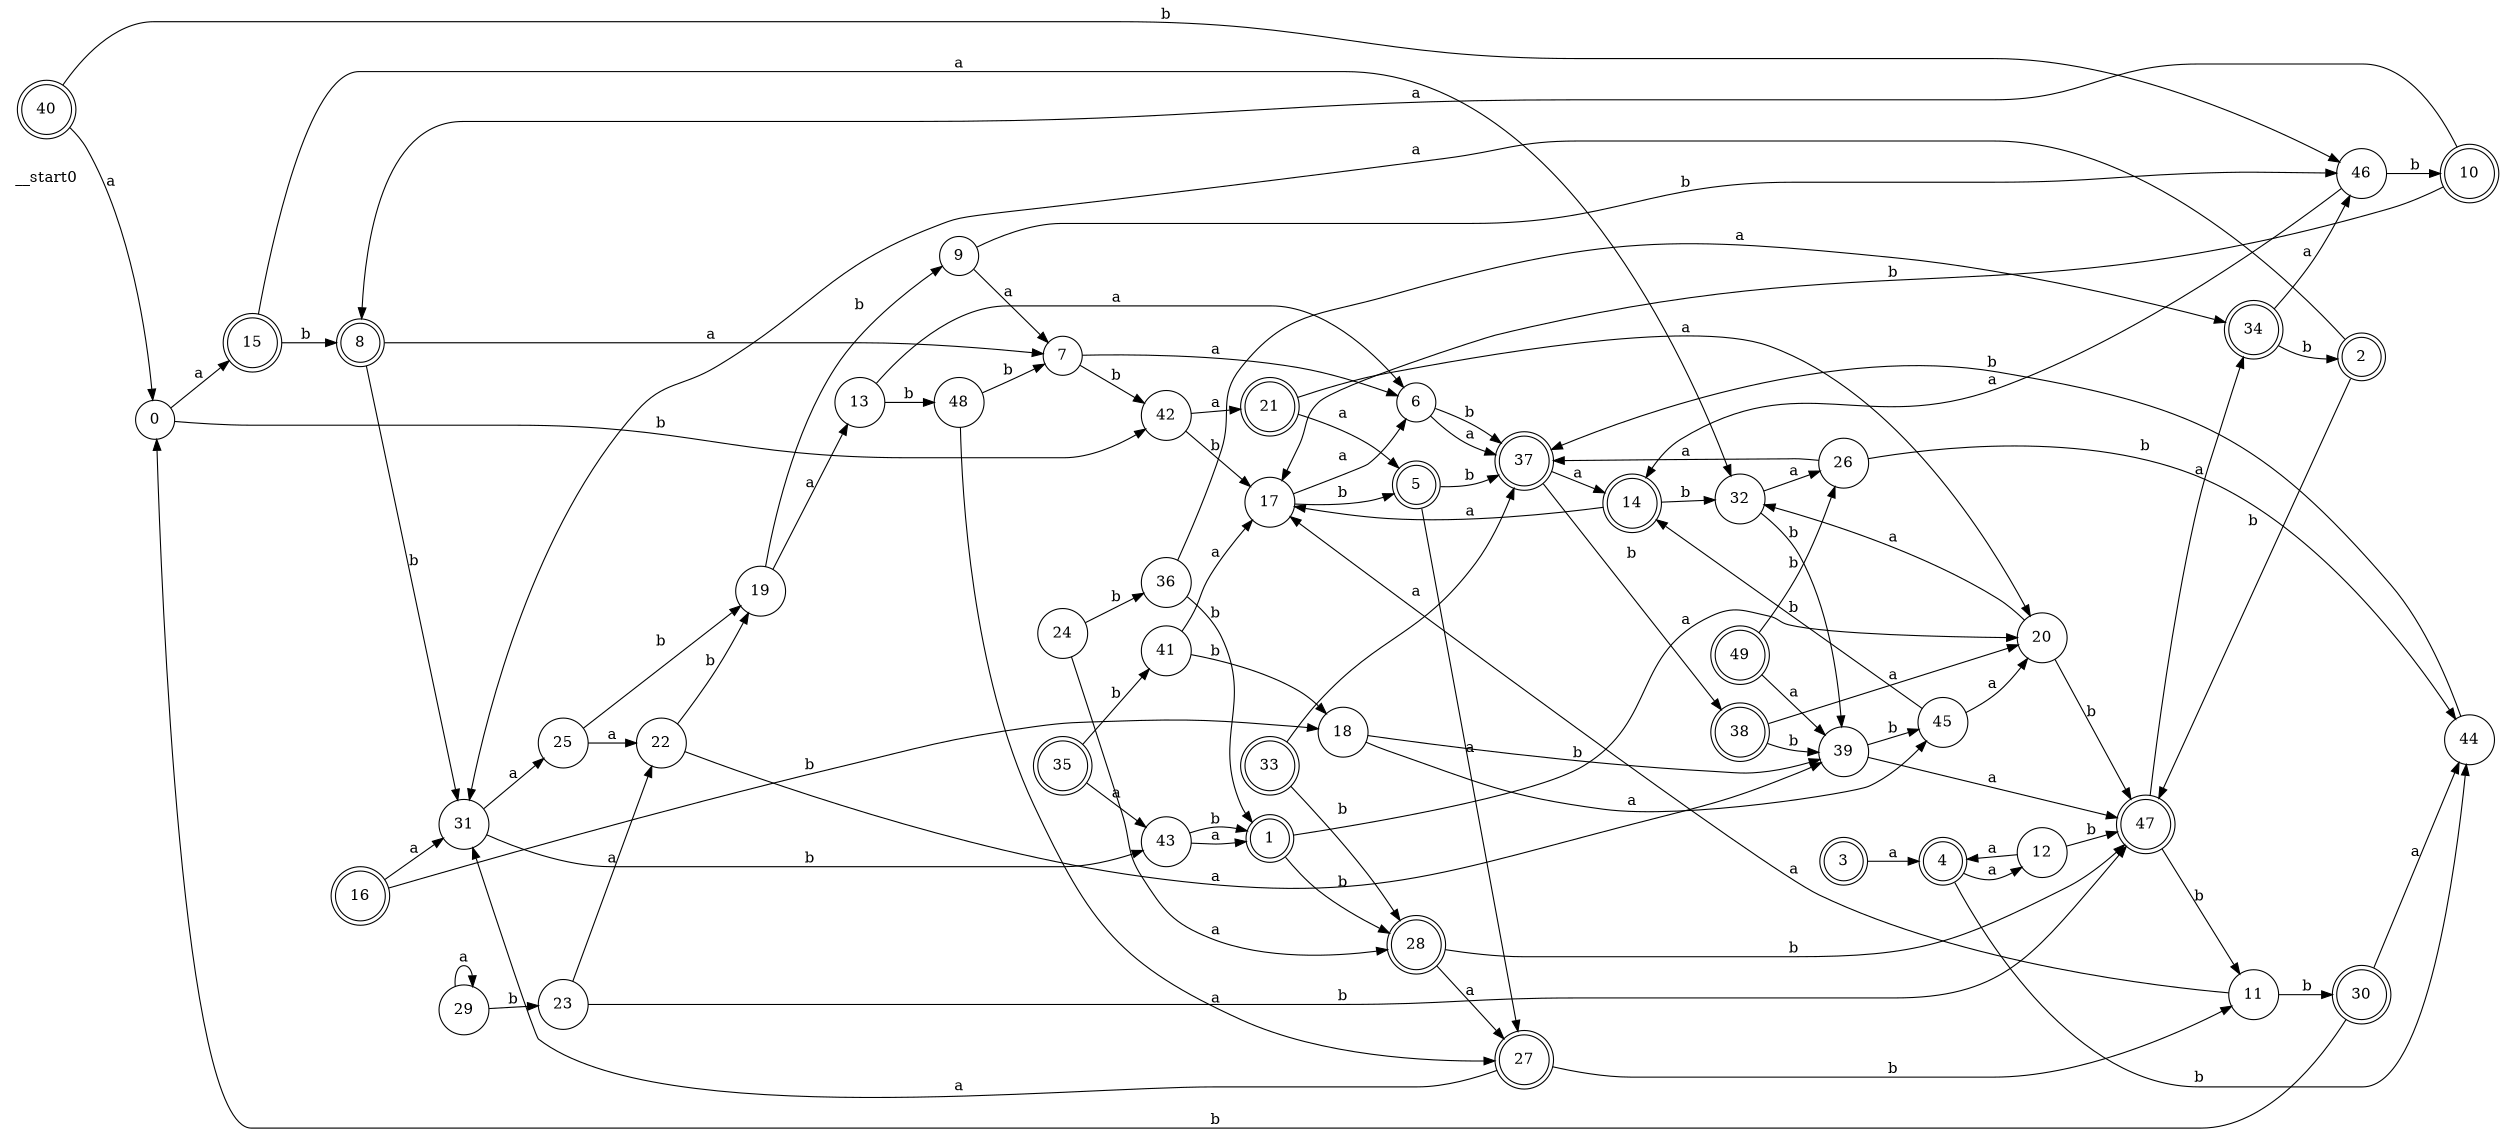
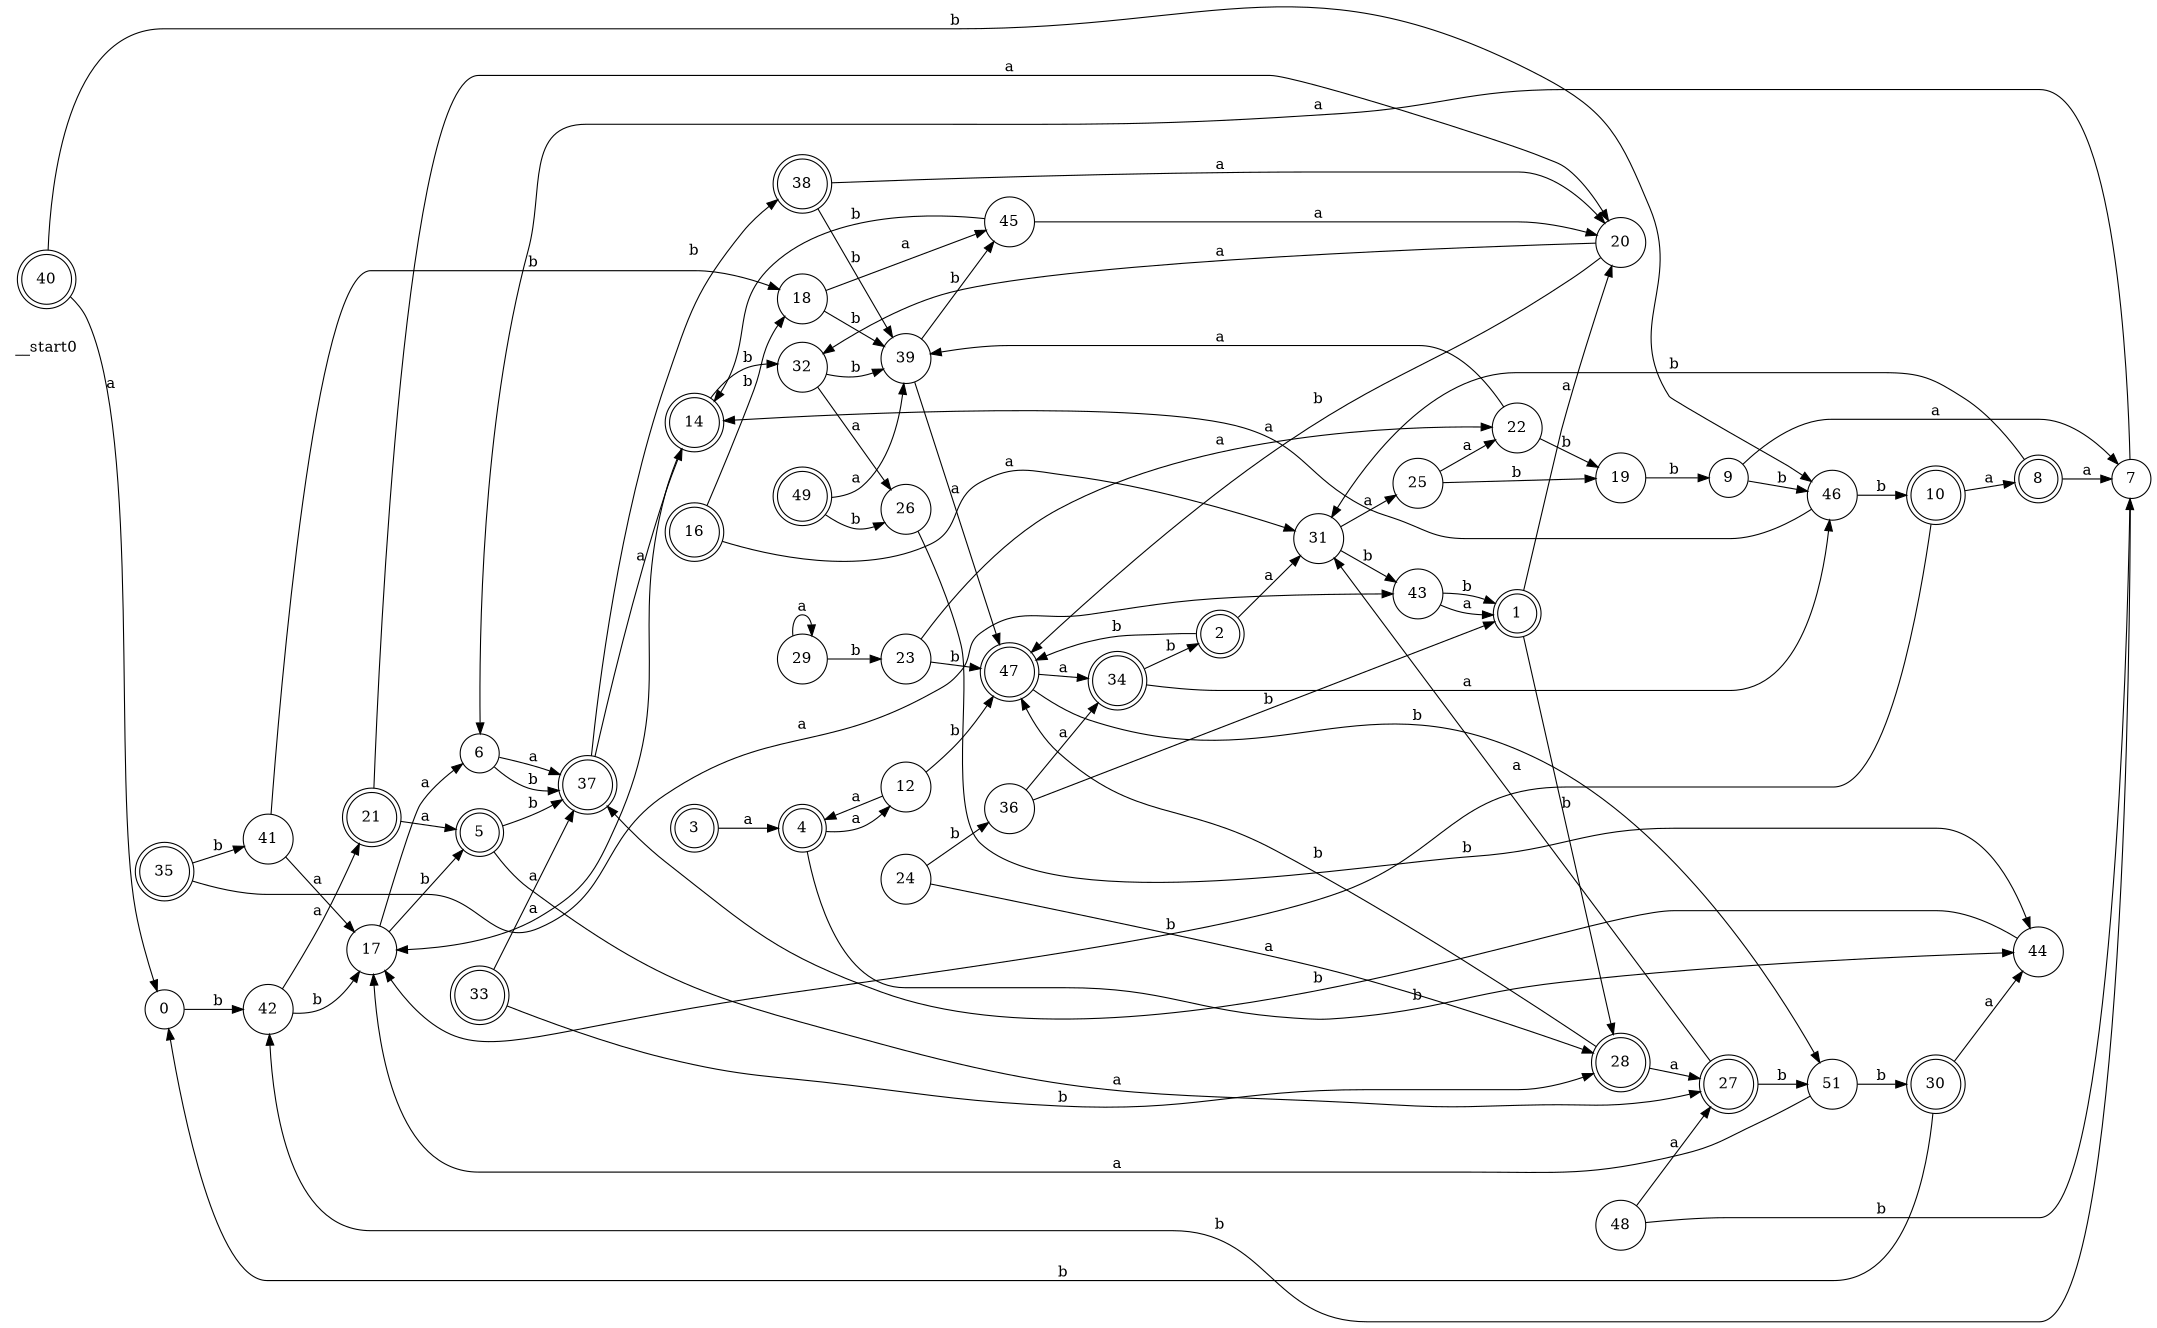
  digraph {
    fontname="DejaVu Serif"
    rankdir=LR
    node [fontname="DejaVu Serif" shape=circle color=black fillcolor=white style=filled]
    edge [fontname="DejaVu Serif"]
    __start0 [shape=none color="" fillcolor="" style=""]
    n2 [label=0]
-   n3 [label=15 shape=doublecircle style="rounded,filled"]
    n4 [label=42]
    n5 [label=8 shape=doublecircle style="rounded,filled"]
    n6 [label=32]
    n7 [label=17]
    n8 [label=21 shape=doublecircle style="rounded,filled"]
    n9 [label=1 shape=doublecircle style="rounded,filled"]
    n10 [label=20]
    n11 [label=28 shape=doublecircle style="rounded,filled"]
    n12 [label=47 shape=doublecircle style="rounded,filled"]
    n13 [label=27 shape=doublecircle style="rounded,filled"]
    n14 [label=2 shape=doublecircle style="rounded,filled"]
    n15 [label=31]
    n16 [label=25]
    n17 [label=43]
-   n18 [label=11]
+   n18 [label=51]
    n19 [label=34 shape=doublecircle style="rounded,filled"]
    n20 [label=3 shape=doublecircle style="rounded,filled"]
    n21 [label=4 shape=doublecircle style="rounded,filled"]
    n22 [label=12]
    n23 [label=44]
    n24 [label=7]
    n25 [label=6]
    n26 [label=37 shape=doublecircle style="rounded,filled"]
    n27 [label=5 shape=doublecircle style="rounded,filled"]
    n28 [label=14 shape=doublecircle style="rounded,filled"]
    n29 [label=38 shape=doublecircle style="rounded,filled"]
    n30 [label=9]
    n31 [label=46]
    n32 [label=10 shape=doublecircle style="rounded,filled"]
    n33 [label=30 shape=doublecircle style="rounded,filled"]
-   n34 [label=13]
    n35 [label=48]
    n36 [label=39]
    n37 [label=26]
    n38 [label=16 shape=doublecircle style="rounded,filled"]
    n39 [label=18]
    n40 [label=45]
    n41 [label=19]
    n42 [label=22]
    n43 [label=23]
    n44 [label=24]
    n45 [label=36]
    n46 [label=29]
    n47 [label=33 shape=doublecircle style="rounded,filled"]
    n48 [label=35 shape=doublecircle style="rounded,filled"]
    n49 [label=41]
    n50 [label=40 shape=doublecircle style="rounded,filled"]
    n51 [label=49 shape=doublecircle style="rounded,filled"]
-   n2 -> n3 [label=a]
    n2 -> n4 [label=b]
-   n3 -> n5 [label=b]
-   n3 -> n6 [label=a]
    n4 -> n7 [label=b]
    n4 -> n8 [label=a]
    n5 -> n15 [label=b]
    n5 -> n24 [label=a]
    n6 -> n36 [label=b]
    n6 -> n37 [label=a]
    n7 -> n25 [label=a]
    n7 -> n27 [label=b]
    n8 -> n10 [label=a]
    n8 -> n27 [label=a]
    n9 -> n10 [label=a]
    n9 -> n11 [label=b]
    n10 -> n6 [label=a]
    n10 -> n12 [label=b]
    n11 -> n12 [label=b]
    n11 -> n13 [label=a]
    n12 -> n18 [label=b]
    n12 -> n19 [label=a]
    n13 -> n15 [label=a]
    n13 -> n18 [label=b]
    n14 -> n12 [label=b]
    n14 -> n15 [label=a]
    n15 -> n16 [label=a]
    n15 -> n17 [label=b]
    n16 -> n41 [label=b]
    n16 -> n42 [label=a]
    n17 -> n9 [label=a]
    n17 -> n9 [label=b]
    n18 -> n7 [label=a]
    n18 -> n33 [label=b]
    n19 -> n14 [label=b]
    n19 -> n31 [label=a]
    n20 -> n21 [label=a]
    n21 -> n22 [label=a]
    n21 -> n23 [label=b]
    n22 -> n12 [label=b]
    n22 -> n21 [label=a]
    n23 -> n26 [label=b]
    n24 -> n4 [label=b]
    n24 -> n25 [label=a]
    n25 -> n26 [label=a]
    n25 -> n26 [label=b]
    n26 -> n28 [label=a]
    n26 -> n29 [label=b]
    n27 -> n13 [label=a]
    n27 -> n26 [label=b]
    n28 -> n6 [label=b]
    n28 -> n7 [label=a]
    n29 -> n10 [label=a]
    n29 -> n36 [label=b]
    n30 -> n24 [label=a]
    n30 -> n31 [label=b]
    n31 -> n28 [label=a]
    n31 -> n32 [label=b]
    n32 -> n5 [label=a]
    n32 -> n7 [label=b]
    n33 -> n2 [label=b]
    n33 -> n23 [label=a]
-   n34 -> n25 [label=a]
-   n34 -> n35 [label=b]
    n35 -> n13 [label=a]
    n35 -> n24 [label=b]
    n36 -> n12 [label=a]
    n36 -> n40 [label=b]
    n37 -> n23 [label=b]
-   n37 -> n26 [label=a]
    n38 -> n15 [label=a]
    n38 -> n39 [label=b]
    n39 -> n36 [label=b]
    n39 -> n40 [label=a]
    n40 -> n10 [label=a]
    n40 -> n28 [label=b]
    n41 -> n30 [label=b]
-   n41 -> n34 [label=a]
    n42 -> n36 [label=a]
    n42 -> n41 [label=b]
    n43 -> n12 [label=b]
    n43 -> n42 [label=a]
    n44 -> n11 [label=a]
    n44 -> n45 [label=b]
    n45 -> n9 [label=b]
    n45 -> n19 [label=a]
    n46 -> n43 [label=b]
    n46 -> n46 [label=a]
    n47 -> n11 [label=b]
    n47 -> n26 [label=a]
    n48 -> n17 [label=a]
    n48 -> n49 [label=b]
    n49 -> n7 [label=a]
    n49 -> n39 [label=b]
    n50 -> n2 [label=a]
    n50 -> n31 [label=b]
    n51 -> n36 [label=a]
    n51 -> n37 [label=b]
  }
